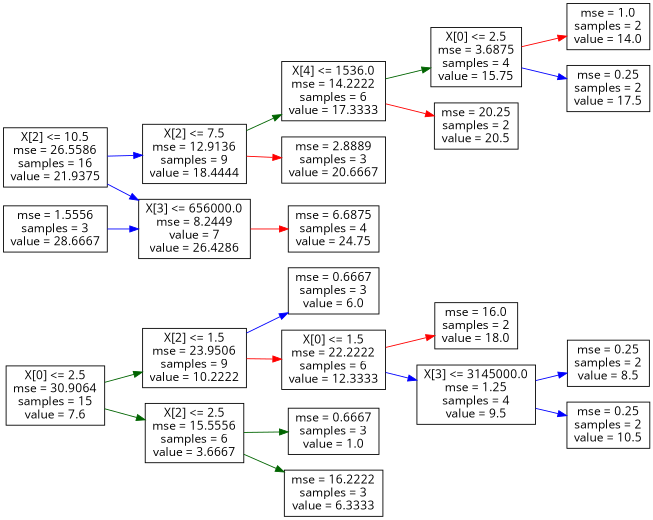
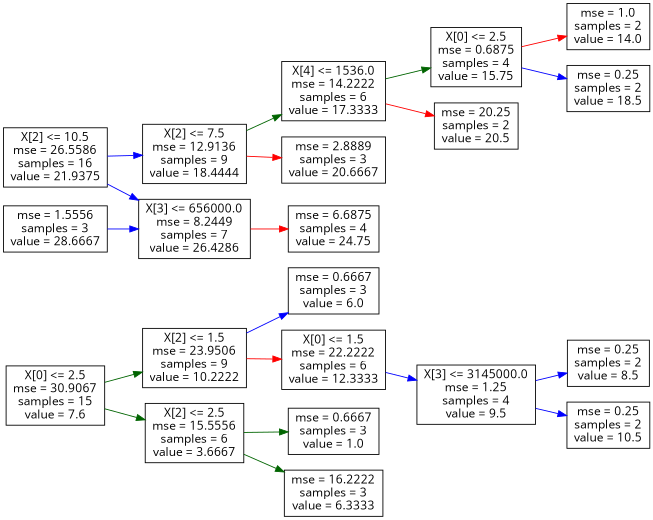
  digraph {
    fontname="Open Sans"
    rankdir=LR
    node [fontname="Open Sans" shape=box]
    edge [color=blue fontname="Open Sans"]
-   n1 [label="X[0] <= 2.5\nmse = 30.9064\nsamples = 15\nvalue = 7.6"]
+   n1 [label="X[0] <= 2.5\nmse = 30.9067\nsamples = 15\nvalue = 7.6"]
    n2 [label="X[2] <= 1.5\nmse = 23.9506\nsamples = 9\nvalue = 10.2222"]
    n3 [label="X[2] <= 2.5\nmse = 15.5556\nsamples = 6\nvalue = 3.6667"]
    n4 [label="X[2] <= 10.5\nmse = 26.5586\nsamples = 16\nvalue = 21.9375"]
    n5 [label="X[2] <= 7.5\nmse = 12.9136\nsamples = 9\nvalue = 18.4444"]
-   n6 [label="X[3] <= 656000.0\nmse = 8.2449\nvalue = 7\nvalue = 26.4286"]
+   n6 [label="X[3] <= 656000.0\nmse = 8.2449\nsamples = 7\nvalue = 26.4286"]
    n7 [label="mse = 0.6667\nsamples = 3\nvalue = 6.0"]
    n8 [label="X[0] <= 1.5\nmse = 22.2222\nsamples = 6\nvalue = 12.3333"]
    n9 [label="mse = 0.6667\nsamples = 3\nvalue = 1.0"]
    n10 [label="mse = 16.2222\nsamples = 3\nvalue = 6.3333"]
-   n11 [label="mse = 16.0\nsamples = 2\nvalue = 18.0"]
    n12 [label="X[3] <= 3145000.0\nmse = 1.25\nsamples = 4\nvalue = 9.5"]
    n13 [label="mse = 0.25\nsamples = 2\nvalue = 8.5"]
    n14 [label="mse = 0.25\nsamples = 2\nvalue = 10.5"]
    n15 [label="X[4] <= 1536.0\nmse = 14.2222\nsamples = 6\nvalue = 17.3333"]
    n16 [label="mse = 2.8889\nsamples = 3\nvalue = 20.6667"]
    n17 [label="mse = 6.6875\nsamples = 4\nvalue = 24.75"]
-   n18 [label="X[0] <= 2.5\nmse = 3.6875\nsamples = 4\nvalue = 15.75"]
+   n18 [label="X[0] <= 2.5\nmse = 0.6875\nsamples = 4\nvalue = 15.75"]
    n19 [label="mse = 20.25\nsamples = 2\nvalue = 20.5"]
    n20 [label="mse = 1.0\nsamples = 2\nvalue = 14.0"]
-   n21 [label="mse = 0.25\nsamples = 2\nvalue = 17.5"]
+   n21 [label="mse = 0.25\nsamples = 2\nvalue = 18.5"]
    n22 [label="mse = 1.5556\nsamples = 3\nvalue = 28.6667"]
    n1 -> n2 [color=darkgreen]
    n1 -> n3 [color=darkgreen]
    n2 -> n7
    n2 -> n8 [color=red]
    n3 -> n9 [color=darkgreen]
    n3 -> n10 [color=darkgreen]
    n4 -> n5
    n4 -> n6
    n5 -> n15 [color=darkgreen]
    n5 -> n16 [color=red]
    n6 -> n17 [color=red]
-   n8 -> n11 [color=red]
    n8 -> n12
    n12 -> n13
    n12 -> n14
    n15 -> n18 [color=darkgreen]
    n15 -> n19 [color=red]
    n18 -> n20 [color=red]
    n18 -> n21
    n22 -> n6
  }
